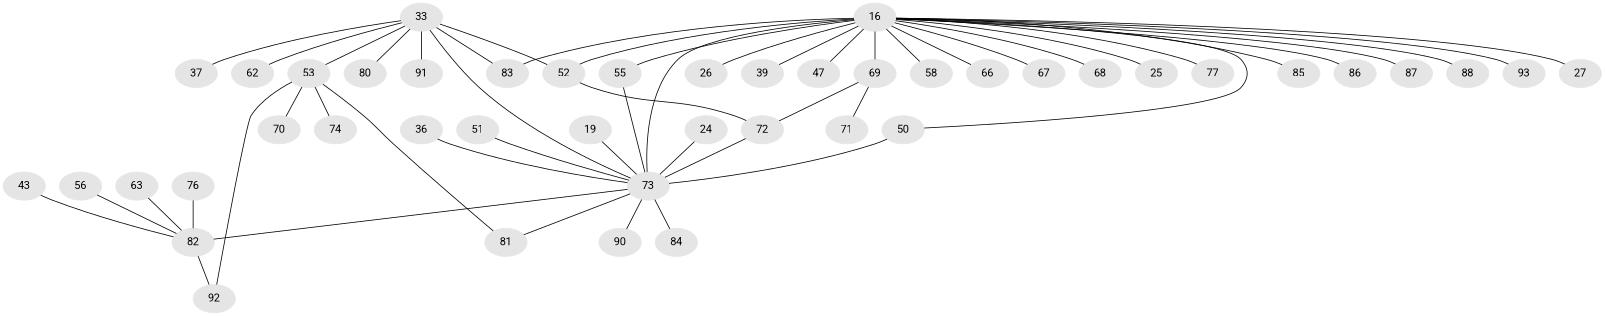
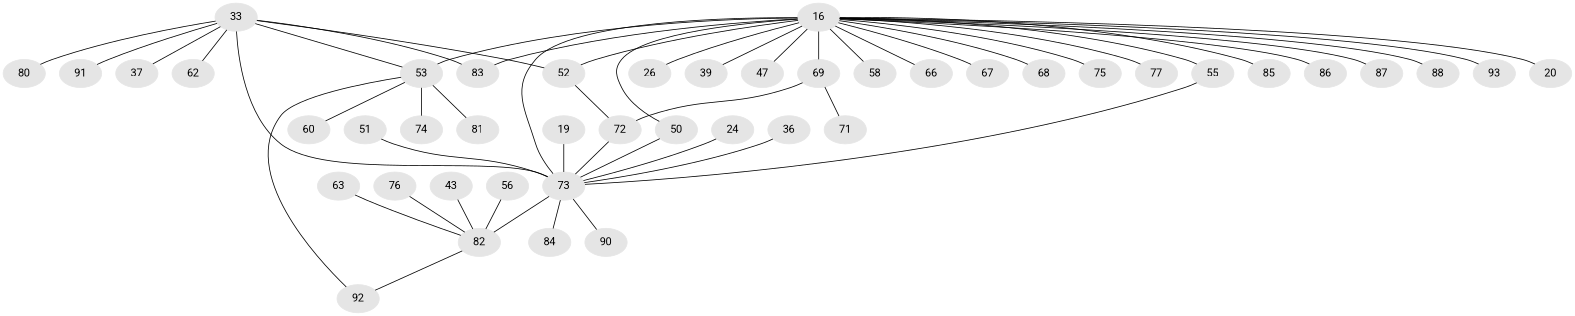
  graph {
    fontname=Roboto
    node [color=gray90 fontname=Roboto style=filled]
    edge [fontname=Roboto]
    16 [super="+2+7"]
-   20 [label=27]
+   20
    26
    39
    47
    50 [super="+46"]
    52 [super="+15+30"]
    53 [super="+40"]
    55 [super="+43"]
    58 [super="+48"]
    66
    67
    68
    69 [super="+65"]
    73 [super="+64+3"]
-   75 [label=25]
+   75
    77
    83 [super="+12+44"]
    85
    86 [super="+34"]
    87
    88 [super="+18"]
    93 [super="+82"]
    72 [super="+61"]
-   60 [label=70]
+   60
    74
    81 [super="+21+41+35+54+70+79"]
    92
    71
    n30 [label=82 super="+45"]
    84 [super="+42"]
    90
    19
    24
    33 [super="+22"]
    37
    62
    80
    91
    36
    n41 [label=43]
    51
    56
    63
    76
    16 -- 20
    16 -- 26
    16 -- 39 [weight=3]
    16 -- 47
    16 -- 50
    16 -- 52
+   16 -- 53 [weight=3]
    16 -- 55 [weight=2]
    16 -- 58
    16 -- 66
    16 -- 67
    16 -- 68
    16 -- 69 [weight=2]
    16 -- 73 [weight=4]
    16 -- 75
    16 -- 77
    16 -- 83
    16 -- 85
    16 -- 86
    16 -- 87
    16 -- 88
    16 -- 93
    50 -- 73 [weight=2]
    52 -- 72
    53 -- 60
    53 -- 74
    53 -- 81
    53 -- 92
    55 -- 73
    69 -- 72
    69 -- 71
-   73 -- 81
    73 -- n30 [weight=3]
    73 -- 84
    73 -- 90
    72 -- 73 [weight=3]
    n30 -- 92
    19 -- 73
    24 -- 73
    33 -- 52 [weight=2]
    33 -- 53 [weight=2]
    33 -- 73 [weight=2]
    33 -- 83
    33 -- 37
    33 -- 62
    33 -- 80
    33 -- 91
    36 -- 73
    n41 -- n30
    51 -- 73
    56 -- n30
    63 -- n30
    76 -- n30
  }
